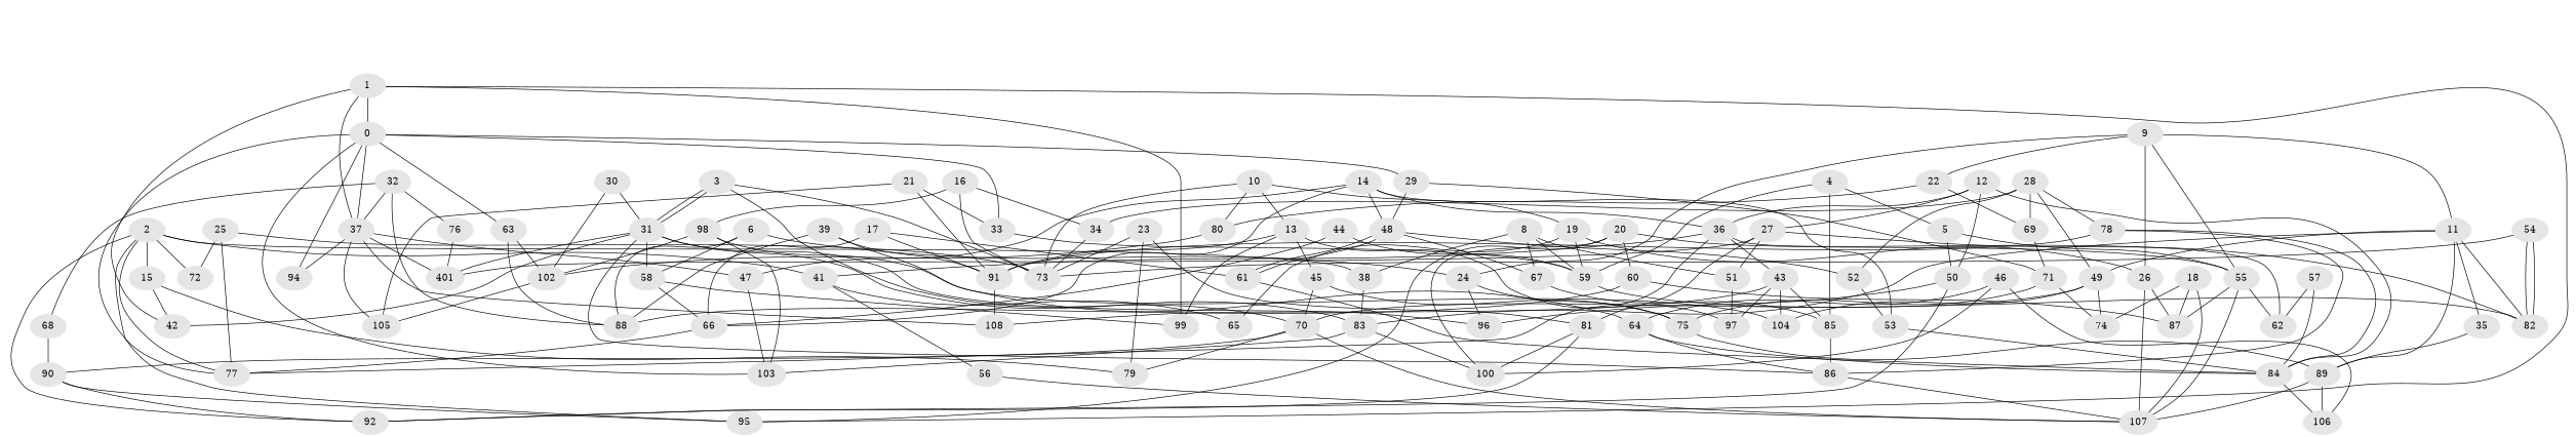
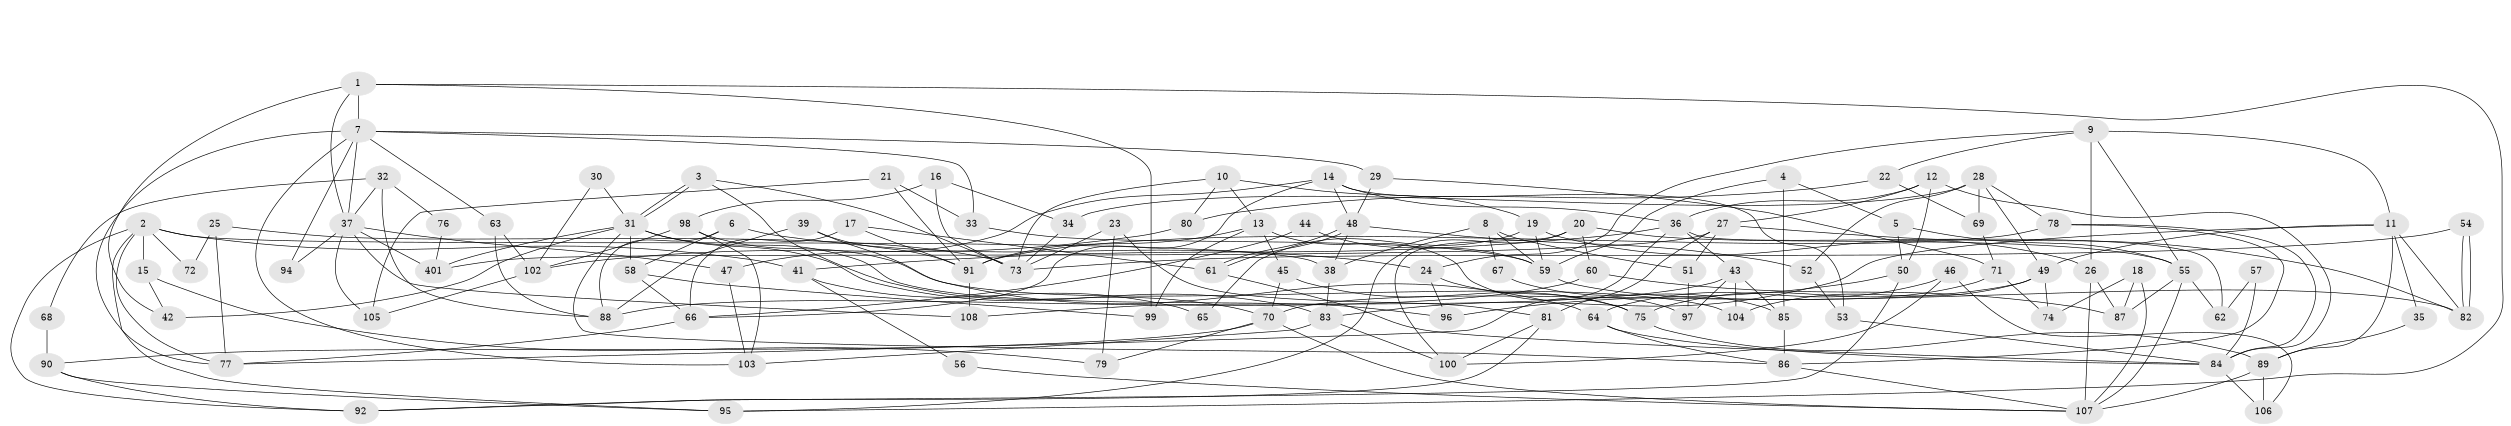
  graph {
    node [color=gray90 style=filled]
    1
-   7 [label=0]
+   7
    37
    42
    95
    99
    77
    29
    33
    63
    94
    103
    47
    105
    n15 [label=401]
    108
    2
    15
    38
    41
    72
    92
    79
    83
    65
    56
    3
    31
    70
    73
    58
    96
    86
    107
    90
    4
    5
    59
    85
    50
    55
    82
    87
    62
    6
    24
    88
    75
    66
    48
    71
    102
    8
    51
    67
    97
    9
    11
    22
    26
    35
    49
    89
    80
    69
    10
    13
    19
    45
    91
    74
    104
    100
    106
    12
    27
    36
    84
    81
    43
    14
    53
    61
    52
    16
    34
    98
    17
    18
    20
    60
    21
    23
    25
    28
    78
    30
    32
    68
    76
    39
    64
    44
    46
    54
    57
    1 -- 7
    1 -- 37
    1 -- 42
    1 -- 95
    1 -- 99
    7 -- 37
    7 -- 77
    7 -- 29
    7 -- 33
    7 -- 63
    7 -- 94
    7 -- 103
    37 -- 94
    37 -- 47
    37 -- 105
    37 -- n15
    37 -- 108
    29 -- 48
    29 -- 71
    33 -- 59
    63 -- 88
    63 -- 102
    47 -- 103
    2 -- 95
    2 -- 77
    2 -- 15
    2 -- 38
    2 -- 41
    2 -- 72
    2 -- 92
    15 -- 42
    15 -- 79
    38 -- 83
    41 -- 65
    41 -- 56
    83 -- 103
    83 -- 100
    56 -- 107
    3 -- 31
    3 -- 31
    3 -- 70
    3 -- 73
    31 -- 42
    31 -- n15
    31 -- 83
    31 -- 58
    31 -- 96
    31 -- 86
    70 -- 79
    70 -- 107
    70 -- 90
    58 -- 99
    58 -- 66
    86 -- 107
    90 -- 95
    90 -- 92
    4 -- 5
    4 -- 59
    4 -- 85
    5 -- 50
    5 -- 55
    59 -- 82
    85 -- 86
    50 -- 92
    50 -- 96
    55 -- 107
    55 -- 87
    55 -- 62
    6 -- 58
    6 -- 24
    6 -- 88
    24 -- 96
    24 -- 75
    75 -- 89
    66 -- 77
-   48 -- 67
+   48 -- 38
    48 -- 61
    48 -- 61
    48 -- 52
    71 -- 75
    71 -- 74
    102 -- 105
    8 -- 38
    8 -- 59
    8 -- 51
    8 -- 67
    51 -- 97
    67 -- 85
    9 -- 55
    9 -- 24
    9 -- 11
    9 -- 22
    9 -- 26
    11 -- 83
    11 -- 82
    11 -- 35
    11 -- 49
    11 -- 89
    22 -- 80
    22 -- 69
    26 -- 107
    26 -- 87
    35 -- 89
    49 -- 70
    49 -- 74
    49 -- 104
    89 -- 107
    89 -- 106
    80 -- 102
    69 -- 71
    10 -- 73
    10 -- 80
    10 -- 13
    10 -- 19
    13 -- 99
    13 -- 97
    13 -- 45
    13 -- 91
    19 -- 65
    19 -- 59
    19 -- 26
    45 -- 70
    45 -- 75
    91 -- 108
    12 -- 50
    12 -- 27
    12 -- 36
    12 -- 84
    27 -- n15
    27 -- 82
    27 -- 51
    27 -- 81
    36 -- 77
    36 -- 41
    36 -- 62
    36 -- 43
    84 -- 106
    81 -- 92
    81 -- 100
    43 -- 108
    43 -- 85
    43 -- 97
    43 -- 104
    14 -- 47
    14 -- 66
    14 -- 48
    14 -- 36
    14 -- 53
    53 -- 84
    61 -- 84
    52 -- 53
    16 -- 73
    16 -- 34
    16 -- 98
    34 -- 73
    98 -- 103
    98 -- 102
    98 -- 104
    17 -- 66
    17 -- 91
    17 -- 61
    18 -- 107
    18 -- 87
    18 -- 74
    20 -- 95
    20 -- 55
    20 -- 100
    20 -- 60
    60 -- 87
    60 -- 88
    21 -- 33
    21 -- 105
    21 -- 91
    23 -- 79
    23 -- 73
    23 -- 81
    25 -- 77
    25 -- 72
    25 -- 73
    28 -- 49
    28 -- 69
    28 -- 52
    28 -- 34
    28 -- 78
    78 -- 86
    78 -- 91
    78 -- 84
    30 -- 31
    30 -- 102
    32 -- 37
    32 -- 88
    32 -- 68
    32 -- 76
    68 -- 90
    76 -- n15
    39 -- 88
    39 -- 91
    39 -- 64
    64 -- 86
    64 -- 84
    44 -- 59
    44 -- 66
    46 -- 100
    46 -- 106
    46 -- 64
    54 -- 73
    54 -- 82
    54 -- 82
    57 -- 62
    57 -- 84
  }
